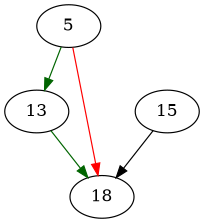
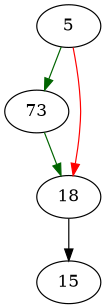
  strict digraph {
    edge [color=darkgreen cond=true]
    n1 [entry=true label=5]
-   13
+   13 [label=73]
    18
    15
    n1 -> 13
    n1 -> 18 [color=red cond=false]
    13 -> 18
-   15 -> 18 [color="" cond=""]
+   18 -> 15 [color="" cond=""]
  }
